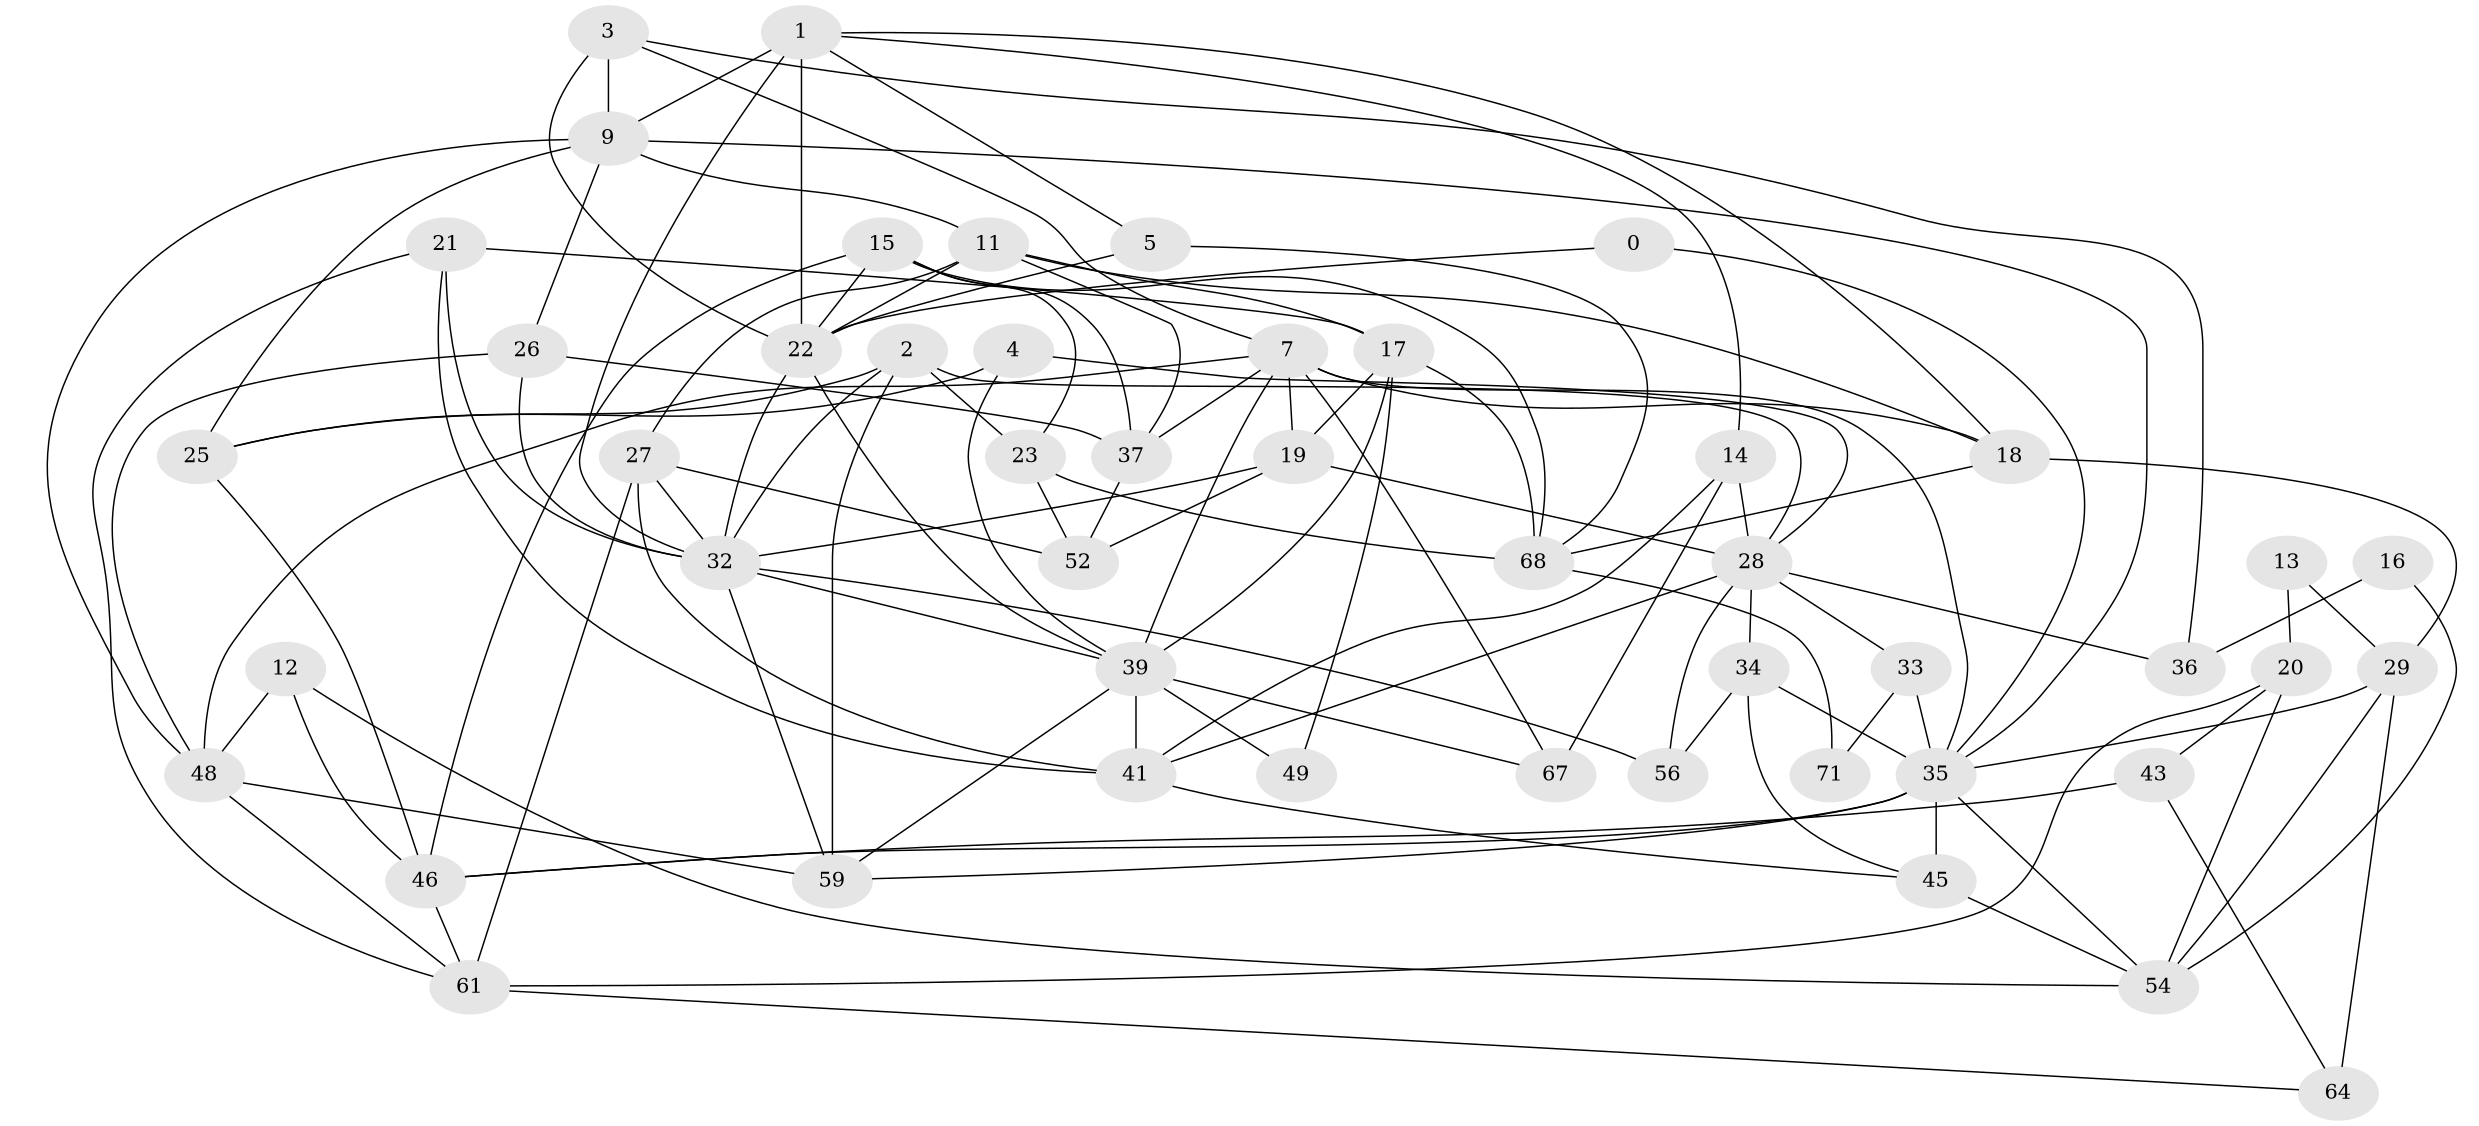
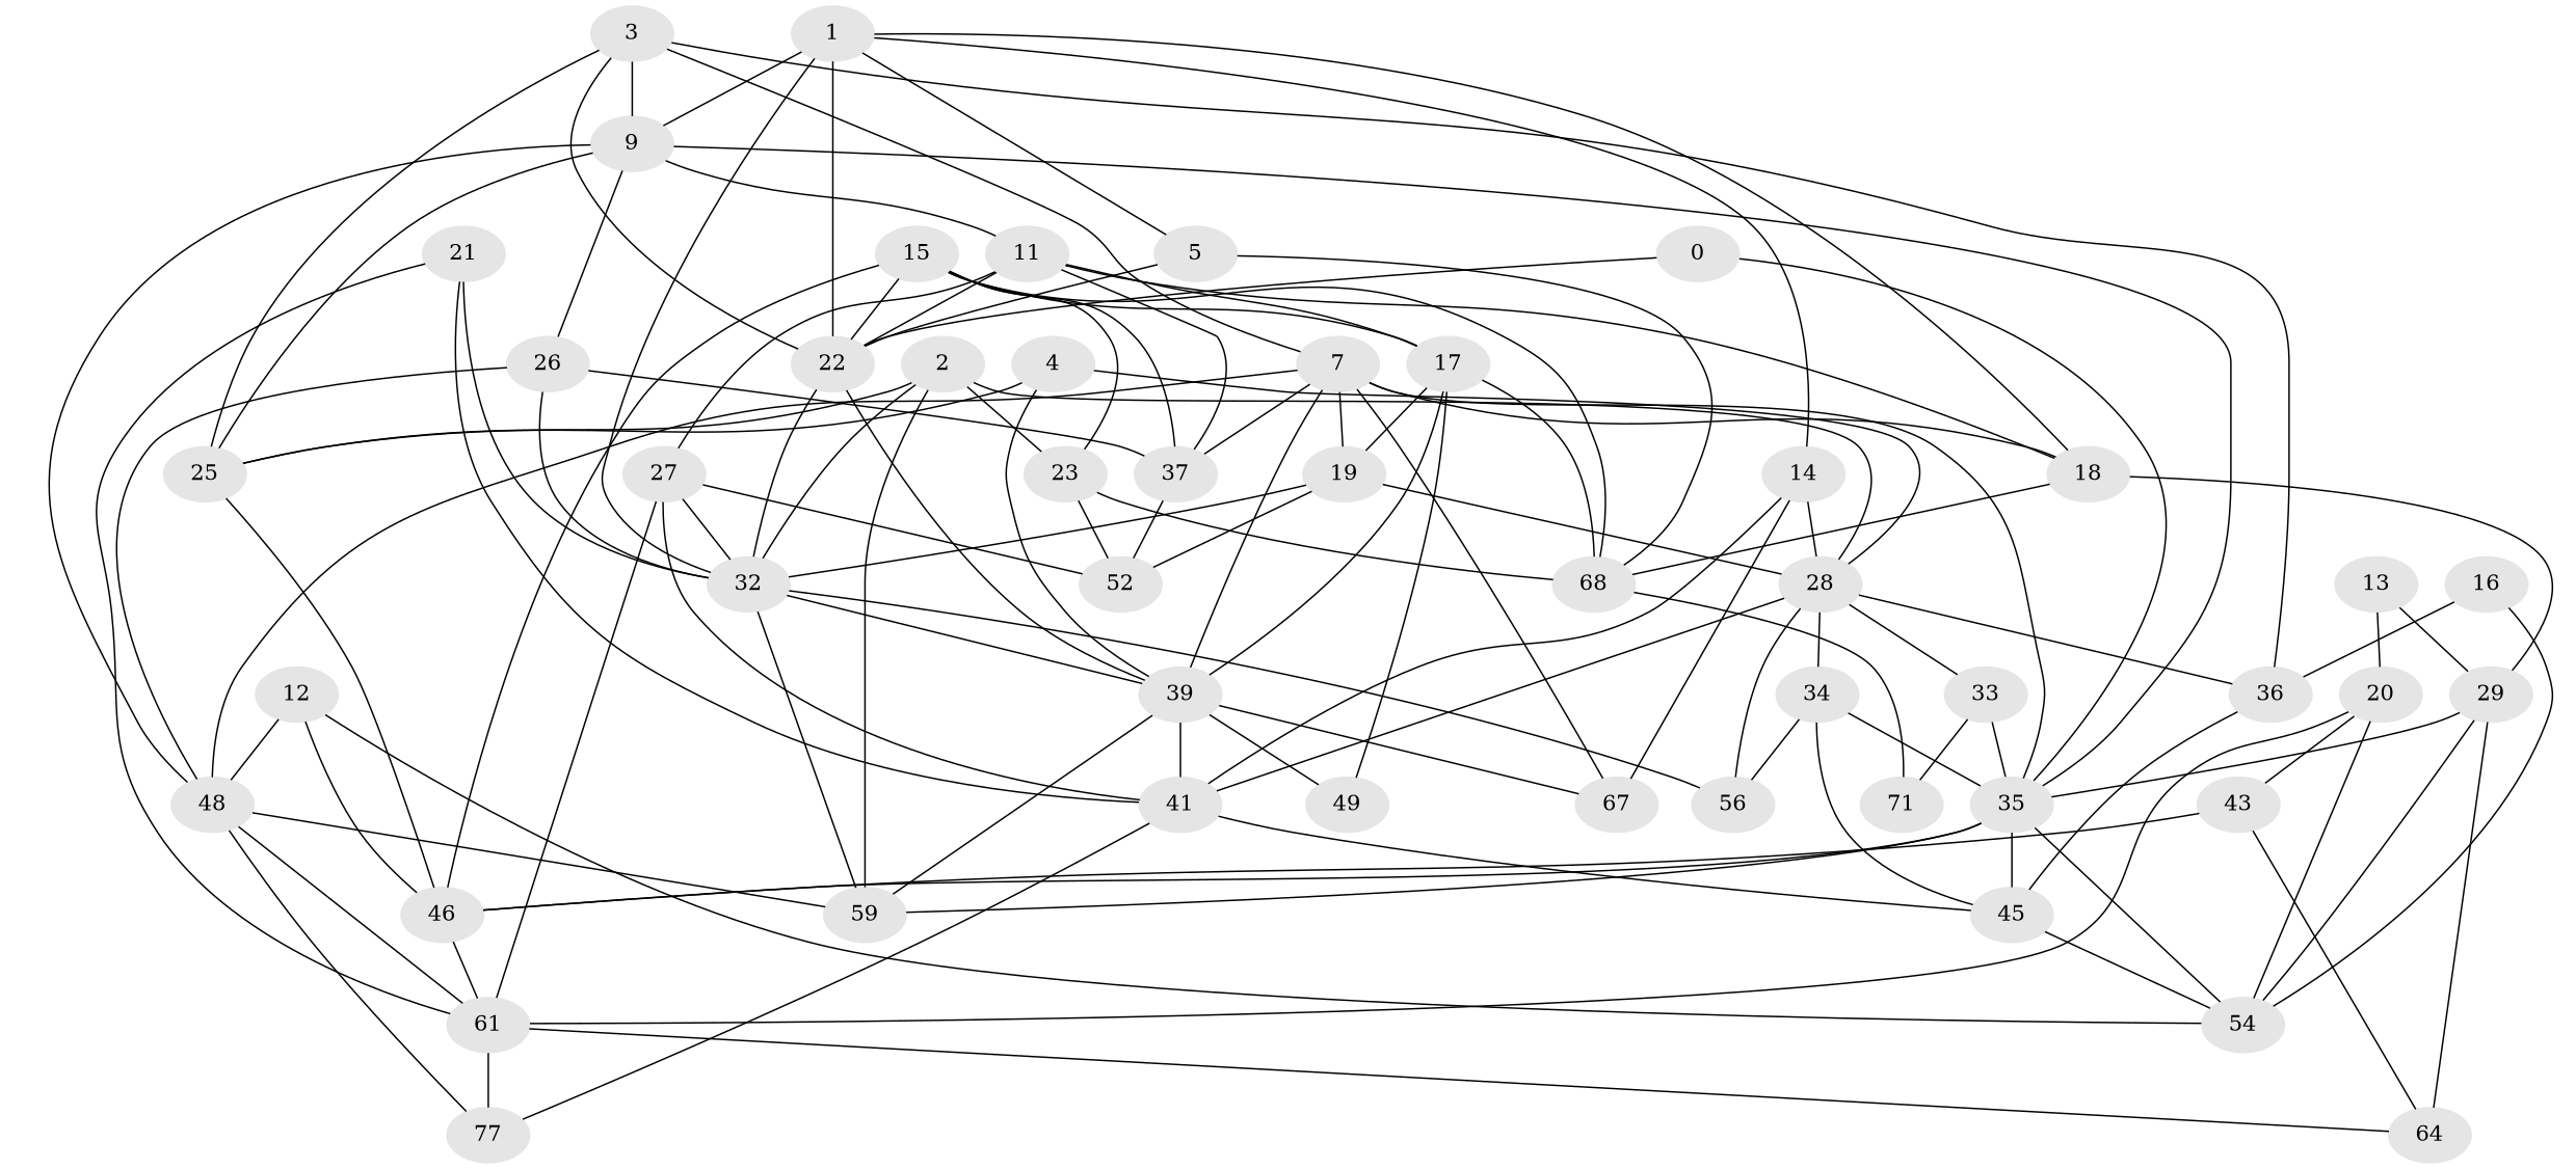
  graph {
    node [color=gray90 style=filled]
    1 [super="+50"]
    5 [super="+6"]
    9 [super="+10"]
    14 [super="+31"]
    18
    22 [super="+47"]
    32 [super="+51"]
    68 [super="+76"]
    25 [super="+42"]
    35 [super="+57"]
    48 [super="+70"]
    11 [super="+72"]
    26
    28 [super="+62"]
    67
    41 [super="+55"]
    29 [super="+74"]
    39 [super="+65"]
    59 [super="+75"]
    56
    2 [super="+78"]
    23
    52
    46 [super="+66"]
    36
    33
    34 [super="+53"]
    7 [super="+24"]
    19 [super="+30"]
    37 [super="+38"]
    3
    45 [super="+58"]
    4
    49
    71
    54 [super="+69"]
    61 [super="+63"]
+   77
    n39 [label=0]
    17 [super="+73"]
    27 [super="+40"]
    12
    13
    20
    43
    64
    15 [super="+44"]
    16
    21 [super="+60"]
    1 -- 5
    1 -- 9 [weight=2]
    1 -- 14
    1 -- 18
    1 -- 22
    1 -- 32
    5 -- 22
    5 -- 68
    9 -- 25
    9 -- 35
    9 -- 48
    9 -- 11
    9 -- 26
    14 -- 28
    14 -- 67
    14 -- 41
    18 -- 68
    18 -- 29
    22 -- 32
    22 -- 39
    32 -- 39
    32 -- 59
    32 -- 56
    68 -- 71
    25 -- 46
    35 -- 59
    35 -- 46
    35 -- 45
    35 -- 54
    48 -- 59
    48 -- 61
+   48 -- 77
    11 -- 18
    11 -- 22 [weight=2]
    11 -- 37
    11 -- 17
    11 -- 27
    26 -- 32
    26 -- 48
    26 -- 37
    28 -- 41
    28 -- 56
    28 -- 36
    28 -- 33
    28 -- 34
    41 -- 45
+   41 -- 77
    29 -- 35
    29 -- 54
    29 -- 64 [weight=2]
    39 -- 67
    39 -- 41
    39 -- 59
    39 -- 49
    2 -- 32
    2 -- 25
    2 -- 28
    2 -- 59
    2 -- 23
    23 -- 68
    23 -- 52
    46 -- 61
+   36 -- 45
    33 -- 35
    33 -- 71
    34 -- 35
    34 -- 56
    34 -- 45
    7 -- 18
    7 -- 35
    7 -- 48
    7 -- 67
    7 -- 39
    7 -- 19
    7 -- 37
    19 -- 32
    19 -- 28
    19 -- 52
    37 -- 52
    3 -- 9
    3 -- 22
+   3 -- 25
    3 -- 36
    3 -- 7
    45 -- 54
    4 -- 25
    4 -- 28
    4 -- 39
+   61 -- 77
    61 -- 64
    n39 -- 22
    n39 -- 35
    17 -- 68
    17 -- 39
    17 -- 19
    17 -- 49
    27 -- 32
    27 -- 41
    27 -- 52
    27 -- 61
    12 -- 48
    12 -- 46
    12 -- 54
    13 -- 29
    13 -- 20
    20 -- 54
    20 -- 61
    20 -- 43
    43 -- 46
    43 -- 64
    15 -- 22
    15 -- 68
    15 -- 23
    15 -- 46
    15 -- 37
-   21 -- 17
+   15 -- 17
    16 -- 36
    16 -- 54
    21 -- 32 [weight=2]
    21 -- 41
    21 -- 61
  }
